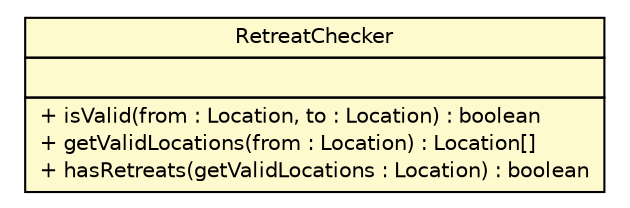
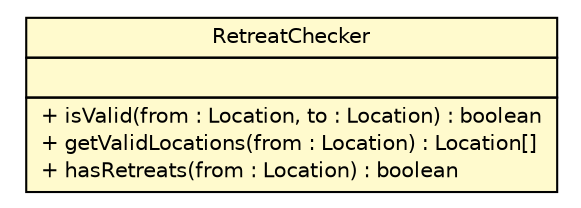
  digraph {
    nodesep=0.25
    ranksep=0.5
-   n1 [fontcolor=black fontname=Helvetica fontsize=10.0 label=<<table title="dip.process.RetreatChecker" border="0" cellborder="1" cellspacing="0" cellpadding="2" port="p" bgcolor="lemonChiffon" href="./RetreatChecker.html"> 		<tr><td><table border="0" cellspacing="0" cellpadding="1"> <tr><td align="center" balign="center"> RetreatChecker </td></tr> 		</table></td></tr> 		<tr><td><table border="0" cellspacing="0" cellpadding="1"> <tr><td align="left" balign="left">  </td></tr> 		</table></td></tr> 		<tr><td><table border="0" cellspacing="0" cellpadding="1"> <tr><td align="left" balign="left"> + isValid(from : Location, to : Location) : boolean </td></tr> <tr><td align="left" balign="left"> + getValidLocations(from : Location) : Location[] </td></tr> <tr><td align="left" balign="left"> + hasRetreats(getValidLocations : Location) : boolean </td></tr> 		</table></td></tr> 		</table>> shape=plaintext]
+   n1 [fontcolor=black fontname=Helvetica fontsize=10.0 label=<<table title="dip.process.RetreatChecker" border="0" cellborder="1" cellspacing="0" cellpadding="2" port="p" bgcolor="lemonChiffon" href="./RetreatChecker.html"> 		<tr><td><table border="0" cellspacing="0" cellpadding="1"> <tr><td align="center" balign="center"> RetreatChecker </td></tr> 		</table></td></tr> 		<tr><td><table border="0" cellspacing="0" cellpadding="1"> <tr><td align="left" balign="left">  </td></tr> 		</table></td></tr> 		<tr><td><table border="0" cellspacing="0" cellpadding="1"> <tr><td align="left" balign="left"> + isValid(from : Location, to : Location) : boolean </td></tr> <tr><td align="left" balign="left"> + getValidLocations(from : Location) : Location[] </td></tr> <tr><td align="left" balign="left"> + hasRetreats(from : Location) : boolean </td></tr> 		</table></td></tr> 		</table>> shape=plaintext]
  }
